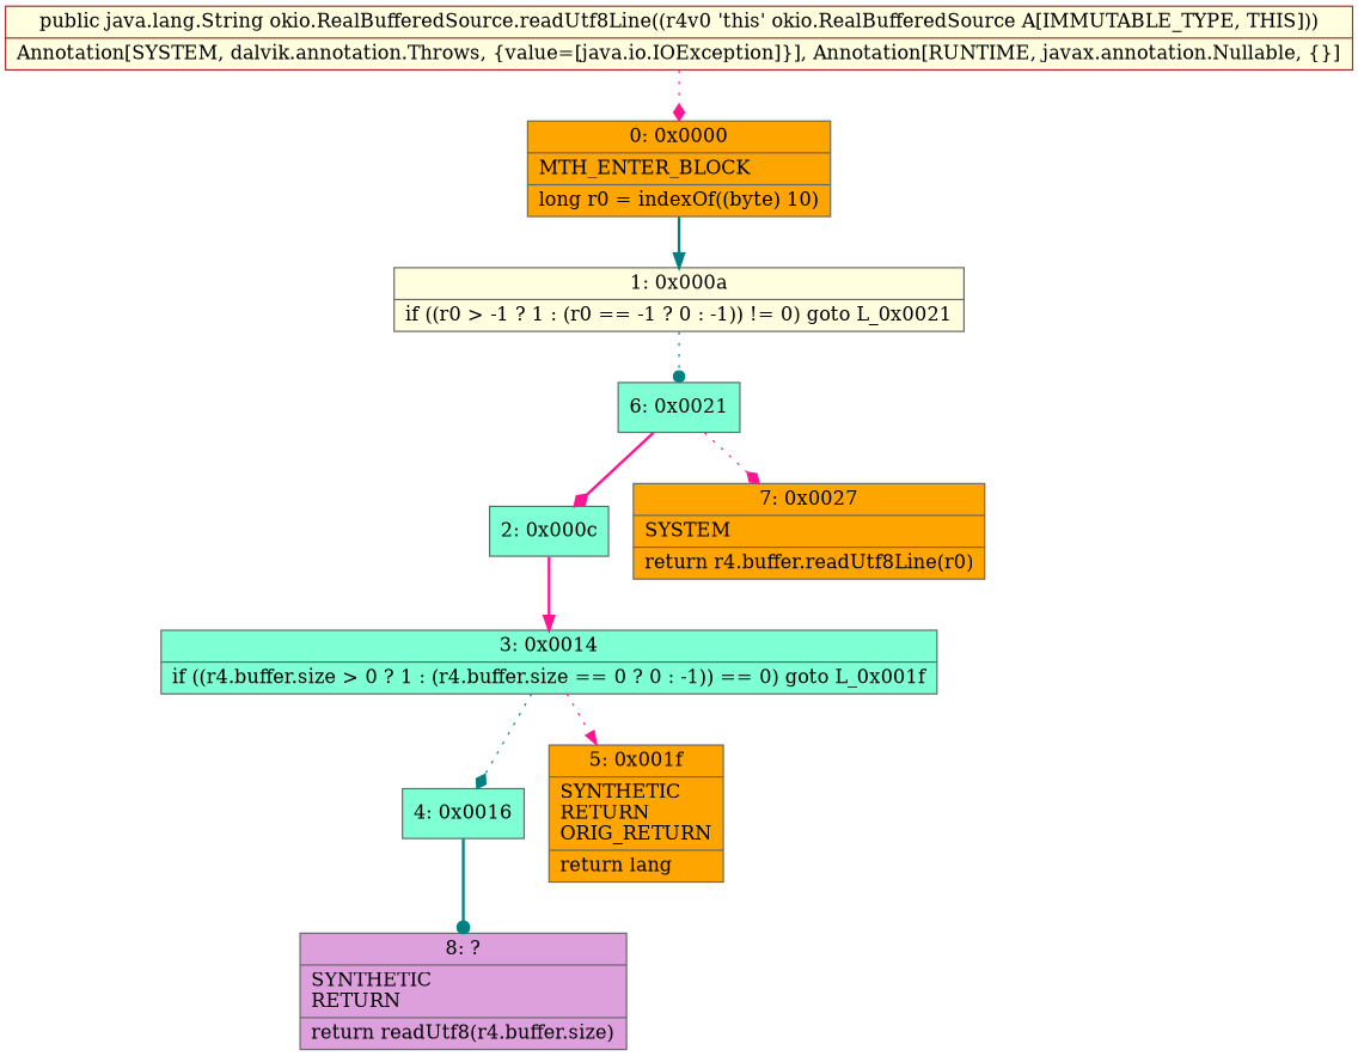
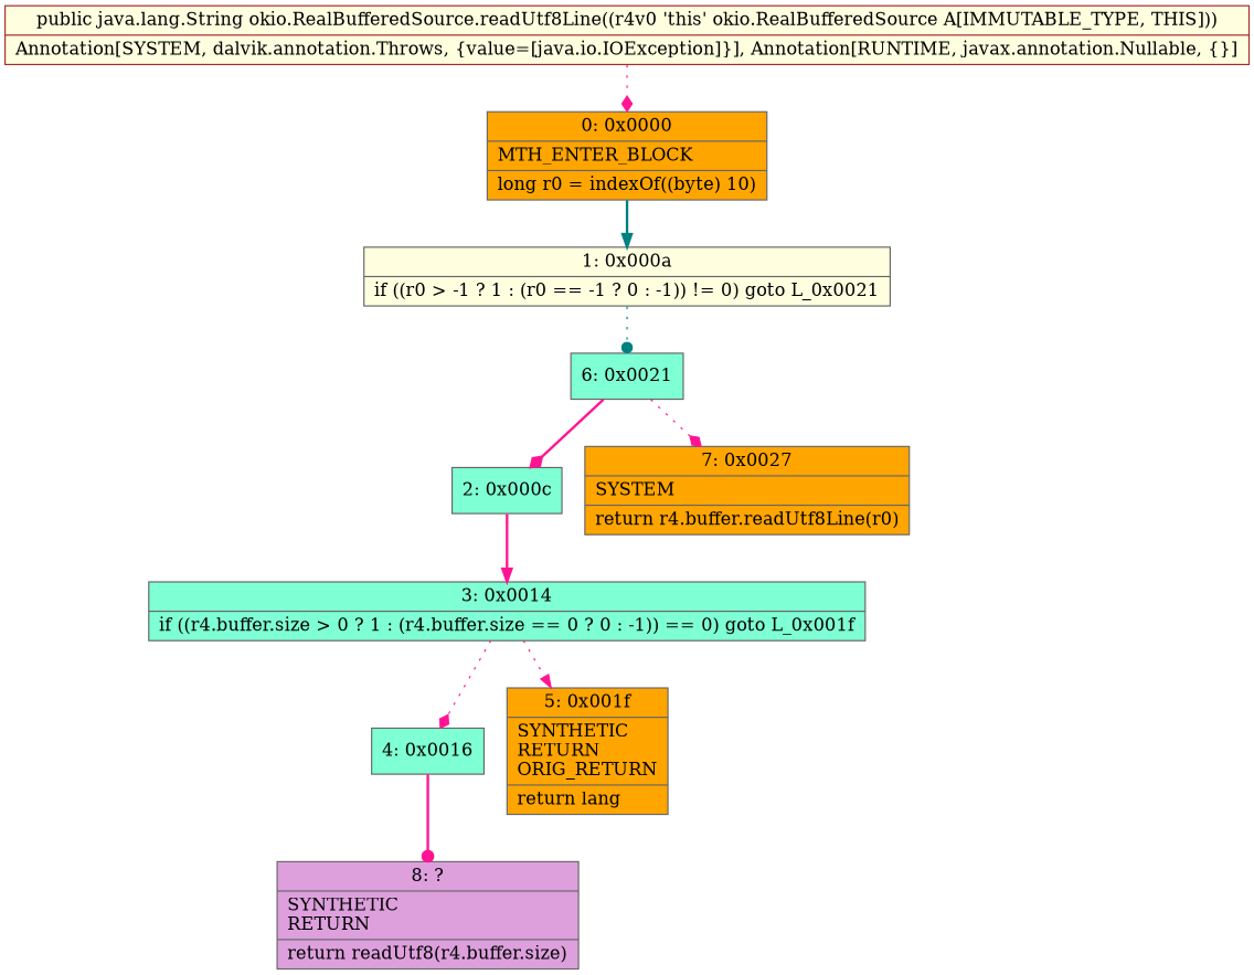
  digraph {
    node [color=gray40 fillcolor=aquamarine shape=record style=filled]
    edge [arrowhead=diamond color=deeppink style=dotted]
    n1 [fillcolor=orange label="{0\:\ 0x0000|MTH_ENTER_BLOCK\l|long r0 = indexOf((byte) 10)\l}"]
    n2 [fillcolor=lightyellow label="{1\:\ 0x000a|if ((r0 \> \-1 ? 1 : (r0 == \-1 ? 0 : \-1)) != 0) goto L_0x0021\l}"]
    n3 [label="{6\:\ 0x0021}"]
    n4 [label="{2\:\ 0x000c}"]
    n5 [label="{3\:\ 0x0014|if ((r4.buffer.size \> 0 ? 1 : (r4.buffer.size == 0 ? 0 : \-1)) == 0) goto L_0x001f\l}"]
    n6 [fillcolor=orange label="{7\:\ 0x0027|SYSTEM\l|return r4.buffer.readUtf8Line(r0)\l}"]
    n7 [label="{4\:\ 0x0016}"]
    n8 [fillcolor=orange label="{5\:\ 0x001f|SYNTHETIC\lRETURN\lORIG_RETURN\l|return lang\l}"]
    n9 [fillcolor=plum label="{8\:\ ?|SYNTHETIC\lRETURN\l|return readUtf8(r4.buffer.size)\l}"]
    n10 [color=brown fillcolor=lightyellow label="{public java.lang.String okio.RealBufferedSource.readUtf8Line((r4v0 'this' okio.RealBufferedSource A[IMMUTABLE_TYPE, THIS]))  | Annotation[SYSTEM, dalvik.annotation.Throws, \{value=[java.io.IOException]\}], Annotation[RUNTIME, javax.annotation.Nullable, \{\}]\l}"]
    n1 -> n2 [arrowhead=normal color=teal style=bold]
    n2 -> n3 [arrowhead=dot color=teal]
    n3 -> n4 [style=bold]
    n3 -> n6
    n4 -> n5 [arrowhead=normal style=bold]
-   n5 -> n7 [color=teal]
+   n5 -> n7
    n5 -> n8 [arrowhead=normal]
-   n7 -> n9 [arrowhead=dot color=teal style=bold]
+   n7 -> n9 [arrowhead=dot style=bold]
    n10 -> n1
  }
